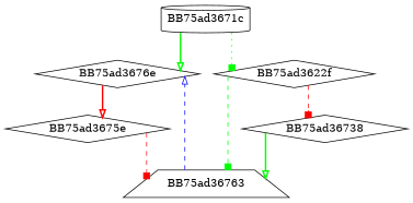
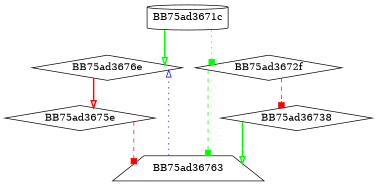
  digraph {
    splines=ortho
    node [shape=diamond]
    edge [arrowhead=onormal color=green style=bold]
    BB75ad3671c [shape=cylinder]
    BB75ad3676e
-   BB75ad3672f [label=BB75ad3622f]
+   BB75ad3672f
    BB75ad3675e
    BB75ad36763 [shape=trapezium]
    BB75ad36738
    BB75ad3671c -> BB75ad3676e
    BB75ad3671c -> BB75ad3672f [arrowhead=box style=dotted]
    BB75ad3676e -> BB75ad3675e [color=red]
    BB75ad3672f -> BB75ad36763 [arrowhead=box style=dashed]
    BB75ad3672f -> BB75ad36738 [arrowhead=box color=red style=dashed]
    BB75ad3675e -> BB75ad36763 [arrowhead=box color=red style=dashed]
-   BB75ad36763 -> BB75ad3676e [color=blue style=dashed]
+   BB75ad36763 -> BB75ad3676e [color=blue style=dotted]
    BB75ad36738 -> BB75ad36763
  }
